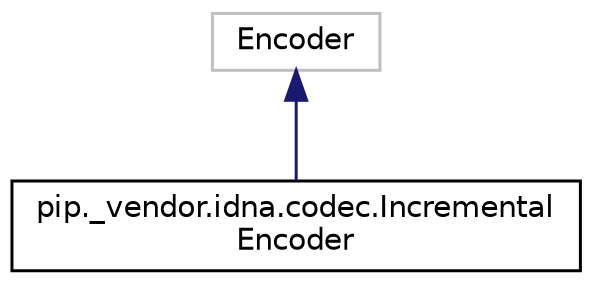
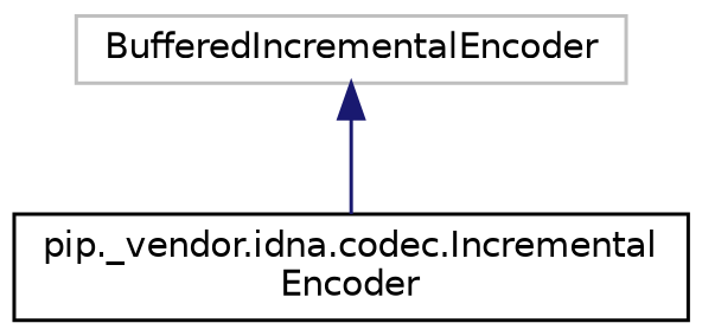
  digraph {
    rankdir=TB
    node [fillcolor=white fontname=Helvetica fontsize=10 shape=record style=filled]
-   n1 [color=grey75 height=0.2 label=Encoder width=0.4]
+   n1 [color=grey75 height=0.2 label=BufferedIncrementalEncoder width=0.4]
    n2 [color=black height=0.2 label="pip._vendor.idna.codec.Incremental\lEncoder" width=0.4]
    n1 -> n2 [color=midnightblue dir=back fontname=Helvetica fontsize=10 labelfontname=Helvetica labelfontsize=10 style=solid]
  }
